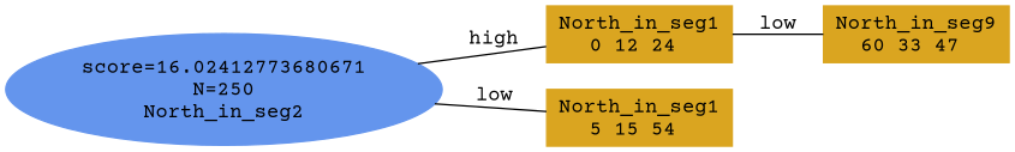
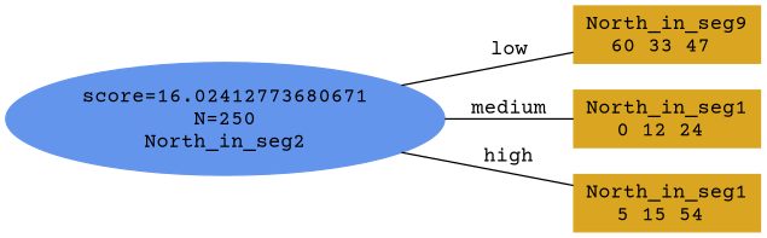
  digraph {
    fontname="Courier Prime"
    rankdir=LR
    node [color=goldenrod fontname="Courier Prime" shape=box style=filled]
    edge [dir=none fontname="Courier Prime"]
    n1 [color=cornflowerblue label="score=16.02412773680671\nN=250\nNorth_in_seg2" shape=ellipse]
    n2 [label="North_in_seg9\n60 33 47 "]
    n3 [label="North_in_seg1\n0 12 24 "]
    n4 [label="North_in_seg1\n5 15 54 "]
    subgraph sub_1 {
      rank=same
      n1
    }
    subgraph sub_2 {
      rank=same
      n2
    }
    subgraph sub_3 {
      rank=same
      n3
    }
    subgraph sub_4 {
      rank=same
      n4
    }
-   n3 -> n2 [label=low]
-   n1 -> n3 [label=high]
-   n1 -> n4 [label=low]
+   n1 -> n2 [label=low]
+   n1 -> n3 [label=medium]
+   n1 -> n4 [label=high]
  }
